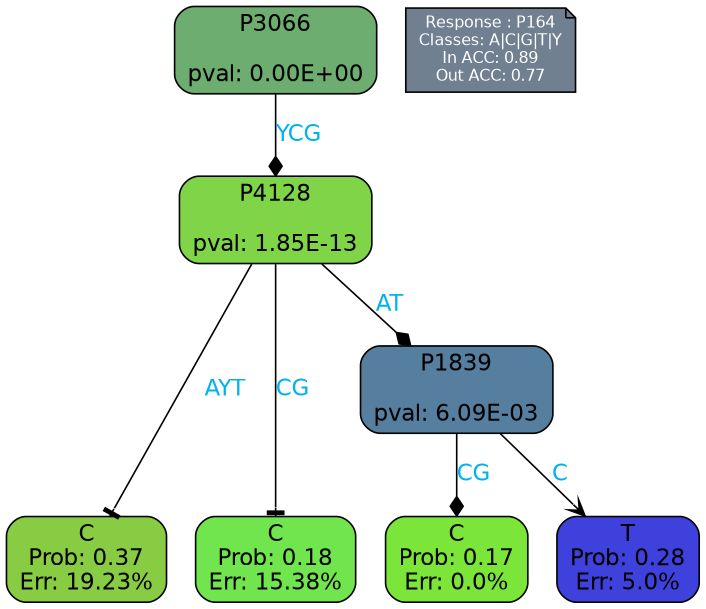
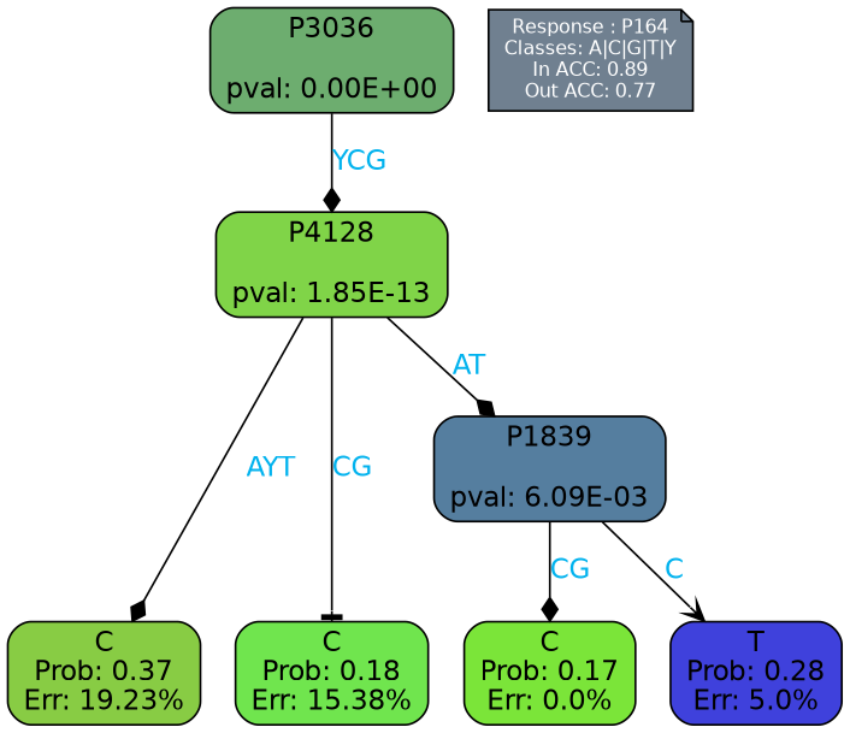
  digraph {
    ranksep=equally
    splines=polylines
    node [color=black fontname=helvetica shape=box style="filled, rounded"]
    edge [arrowhead=diamond fontcolor=deepskyblue2 fontname=helvetica]
    n1 [fillcolor="#7be539" label="C\nProb: 0.17\nErr: 0.0%"]
    n2 [fillcolor="#3f41dc" label="T\nProb: 0.28\nErr: 5.0%"]
    n3 [fillcolor="#88cc44" label="C\nProb: 0.37\nErr: 19.23%"]
    n4 [fillcolor="#70e54e" label="C\nProb: 0.18\nErr: 15.38%"]
    n5 [align=left fillcolor=slategray fontcolor=white fontsize=10 label="Response : P164\nClasses: A|C|G|T|Y\nIn ACC: 0.89\nOut ACC: 0.77\n" shape=note style=filled]
-   n6 [fillcolor="#6dad6f" label="P3066\n\npval: 0.00E+00"]
+   n6 [fillcolor="#6dad6f" label="P3036\n\npval: 0.00E+00"]
    n7 [fillcolor="#80d448" label="P4128\n\npval: 1.85E-13"]
    n8 [fillcolor="#557e9f" label="P1839\n\npval: 6.09E-03"]
    subgraph sub_1 {
      rank=same
      n1
      n2
      n3
      n4
    }
    subgraph sub_2 {
      rank=same
      n5
      n6
    }
    n6 -> n7 [label=YCG]
-   n7 -> n3 [arrowhead=tee label=AYT]
+   n7 -> n3 [label=AYT]
    n7 -> n4 [arrowhead=tee label=CG]
    n7 -> n8 [label=AT]
    n8 -> n1 [label=CG]
    n8 -> n2 [arrowhead=vee label=C]
  }
